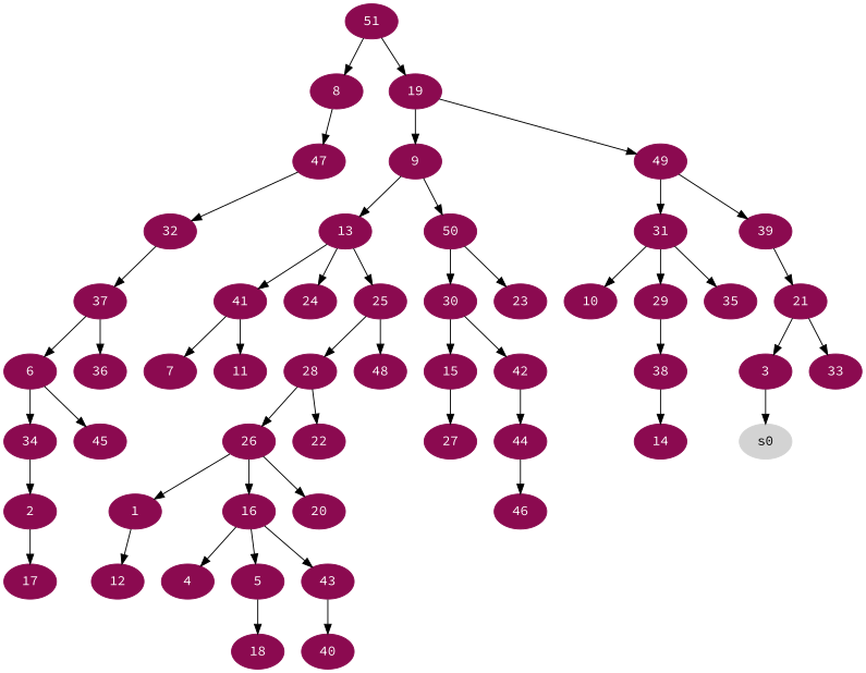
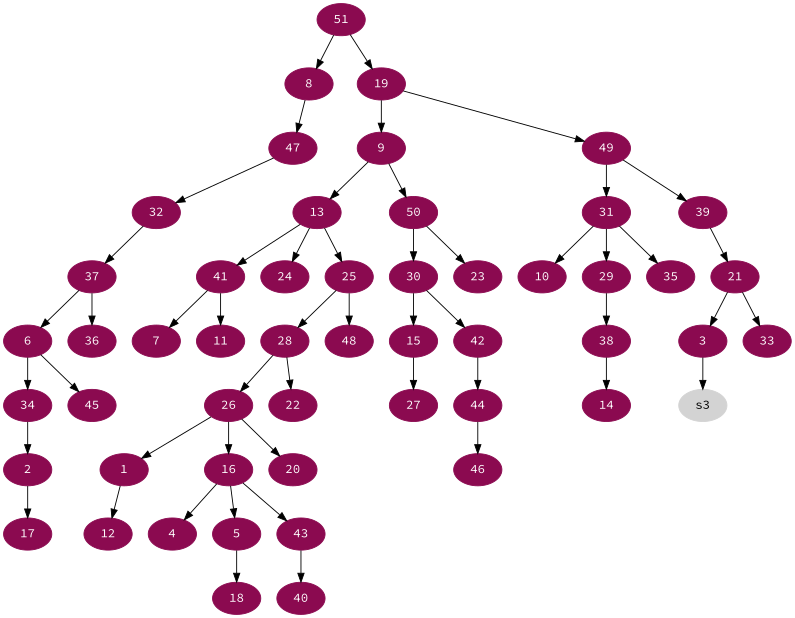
  digraph {
    fontname="Source Code Pro"
    node [color=deeppink4 fontcolor=white style=filled fontname="Source Code Pro"]
    edge [fontname="Source Code Pro"]
    26
    1
    16
    20
    12
    34
    2
    17
    21
    3
    33
-   s0 [color=lightgrey fontcolor=black]
+   s0 [color=lightgrey fontcolor=black label=s3]
    4
    5
    43
    18
    37
    6
    36
    45
    41
    7
    11
    51
    8
    19
    47
    9
    49
    13
    50
    31
    10
    29
    35
    24
    25
    38
    14
    30
    15
    42
    27
    39
    28
    22
    23
    48
    32
    40
    44
    46
    26 -> 1
    26 -> 16
    26 -> 20
    1 -> 12
    16 -> 4
    16 -> 5
    16 -> 43
    34 -> 2
    2 -> 17
    21 -> 3
    21 -> 33
    3 -> s0
    5 -> 18
    43 -> 40
    37 -> 6
    37 -> 36
    6 -> 34
    6 -> 45
    41 -> 7
    41 -> 11
    51 -> 8
    51 -> 19
    8 -> 47
    19 -> 9
    19 -> 49
    47 -> 32
    9 -> 13
    9 -> 50
    49 -> 31
    49 -> 39
    13 -> 41
    13 -> 24
    13 -> 25
    50 -> 30
    50 -> 23
    31 -> 10
    31 -> 29
    31 -> 35
    29 -> 38
    25 -> 28
    25 -> 48
    38 -> 14
    30 -> 15
    30 -> 42
    15 -> 27
    42 -> 44
    39 -> 21
    28 -> 26
    28 -> 22
    32 -> 37
    44 -> 46
  }
